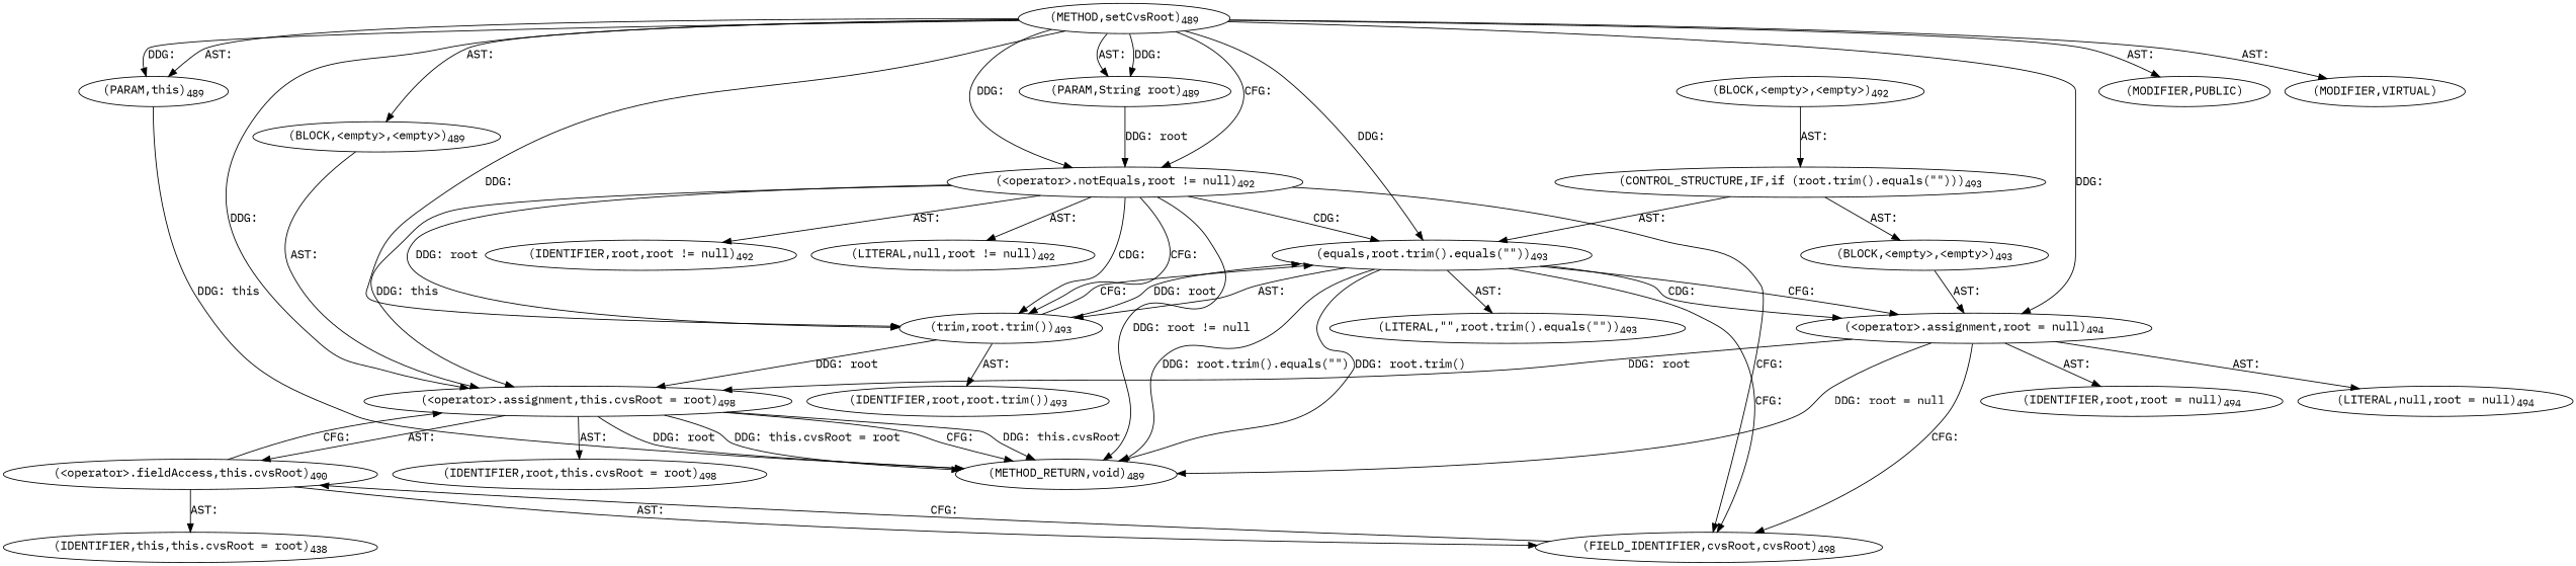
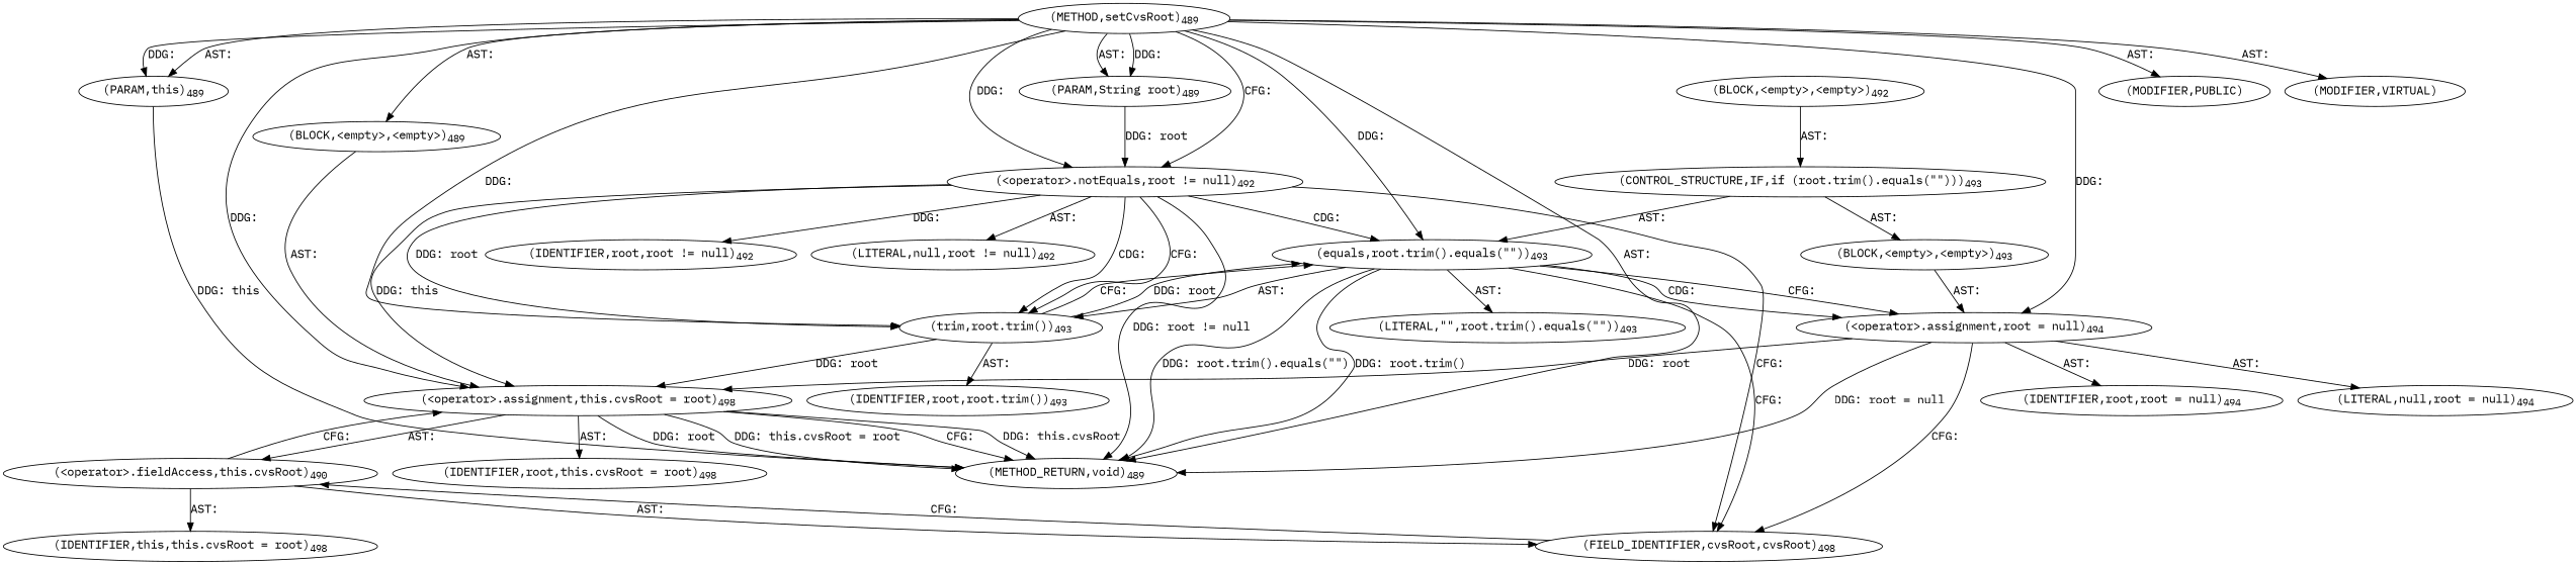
  digraph {
    fontname="IBM Plex Mono"
    node [fontname="IBM Plex Mono"]
    edge [fontname="IBM Plex Mono"]
    n1 [label=<(METHOD,setCvsRoot)<SUB>489</SUB>>]
    n2 [label=<(PARAM,this)<SUB>489</SUB>>]
    n3 [label=<(PARAM,String root)<SUB>489</SUB>>]
    n4 [label=<(BLOCK,&lt;empty&gt;,&lt;empty&gt;)<SUB>489</SUB>>]
    n5 [label=<(&lt;operator&gt;.notEquals,root != null)<SUB>492</SUB>>]
    n6 [label=<(equals,root.trim().equals(&quot;&quot;))<SUB>493</SUB>>]
    n7 [label=<(trim,root.trim())<SUB>493</SUB>>]
    n8 [label=<(&lt;operator&gt;.assignment,root = null)<SUB>494</SUB>>]
    n9 [label=<(&lt;operator&gt;.assignment,this.cvsRoot = root)<SUB>498</SUB>>]
    n10 [label=<(MODIFIER,PUBLIC)>]
    n11 [label=<(MODIFIER,VIRTUAL)>]
    n12 [label=<(METHOD_RETURN,void)<SUB>489</SUB>>]
    n13 [label=<(IDENTIFIER,root,root != null)<SUB>492</SUB>>]
    n14 [label=<(LITERAL,null,root != null)<SUB>492</SUB>>]
    n15 [label=<(FIELD_IDENTIFIER,cvsRoot,cvsRoot)<SUB>498</SUB>>]
    n16 [label=<(LITERAL,&quot;&quot;,root.trim().equals(&quot;&quot;))<SUB>493</SUB>>]
    n17 [label=<(IDENTIFIER,root,root.trim())<SUB>493</SUB>>]
    n18 [label=<(IDENTIFIER,root,root = null)<SUB>494</SUB>>]
    n19 [label=<(LITERAL,null,root = null)<SUB>494</SUB>>]
    n20 [label=<(&lt;operator&gt;.fieldAccess,this.cvsRoot)<SUB>490</SUB>>]
    n21 [label=<(IDENTIFIER,root,this.cvsRoot = root)<SUB>498</SUB>>]
    n22 [label=<(BLOCK,&lt;empty&gt;,&lt;empty&gt;)<SUB>492</SUB>>]
    n23 [label=<(CONTROL_STRUCTURE,IF,if (root.trim().equals(&quot;&quot;)))<SUB>493</SUB>>]
    n24 [label=<(BLOCK,&lt;empty&gt;,&lt;empty&gt;)<SUB>493</SUB>>]
-   n25 [label=<(IDENTIFIER,this,this.cvsRoot = root)<SUB>438</SUB>>]
+   n25 [label=<(IDENTIFIER,this,this.cvsRoot = root)<SUB>498</SUB>>]
    n1 -> n2 [label="AST: "]
    n1 -> n2 [label="DDG: "]
    n1 -> n3 [label="AST: "]
    n1 -> n3 [label="DDG: "]
    n1 -> n4 [label="AST: "]
    n1 -> n5 [label="CFG: "]
    n1 -> n5 [label="DDG: "]
    n1 -> n6 [label="DDG: "]
    n1 -> n7 [label="DDG: "]
    n1 -> n8 [label="DDG: "]
    n1 -> n9 [label="DDG: "]
    n1 -> n10 [label="AST: "]
    n1 -> n11 [label="AST: "]
+   n1 -> n12 [label="AST: "]
    n2 -> n12 [label="DDG: this"]
    n3 -> n5 [label="DDG: root"]
    n4 -> n9 [label="AST: "]
    n5 -> n6 [label="CDG: "]
    n5 -> n7 [label="CFG: "]
    n5 -> n7 [label="DDG: root"]
    n5 -> n7 [label="CDG: "]
    n5 -> n9 [label="DDG: this"]
    n5 -> n12 [label="DDG: root != null"]
-   n5 -> n13 [label="AST: "]
+   n5 -> n13 [label="DDG: "]
    n5 -> n14 [label="AST: "]
    n5 -> n15 [label="CFG: "]
    n6 -> n7 [label="AST: "]
    n6 -> n8 [label="CFG: "]
    n6 -> n8 [label="CDG: "]
    n6 -> n12 [label="DDG: root.trim()"]
    n6 -> n12 [label="DDG: root.trim().equals(&quot;&quot;)"]
    n6 -> n15 [label="CFG: "]
    n6 -> n16 [label="AST: "]
    n7 -> n6 [label="CFG: "]
    n7 -> n6 [label="DDG: root"]
    n7 -> n9 [label="DDG: root"]
    n7 -> n17 [label="AST: "]
    n8 -> n9 [label="DDG: root"]
    n8 -> n12 [label="DDG: root = null"]
    n8 -> n15 [label="CFG: "]
    n8 -> n18 [label="AST: "]
    n8 -> n19 [label="AST: "]
    n9 -> n12 [label="CFG: "]
    n9 -> n12 [label="DDG: this.cvsRoot"]
    n9 -> n12 [label="DDG: root"]
    n9 -> n12 [label="DDG: this.cvsRoot = root"]
    n9 -> n20 [label="AST: "]
    n9 -> n21 [label="AST: "]
    n15 -> n20 [label="CFG: "]
    n20 -> n9 [label="CFG: "]
    n20 -> n15 [label="AST: "]
    n20 -> n25 [label="AST: "]
    n22 -> n23 [label="AST: "]
    n23 -> n6 [label="AST: "]
    n23 -> n24 [label="AST: "]
    n24 -> n8 [label="AST: "]
  }
